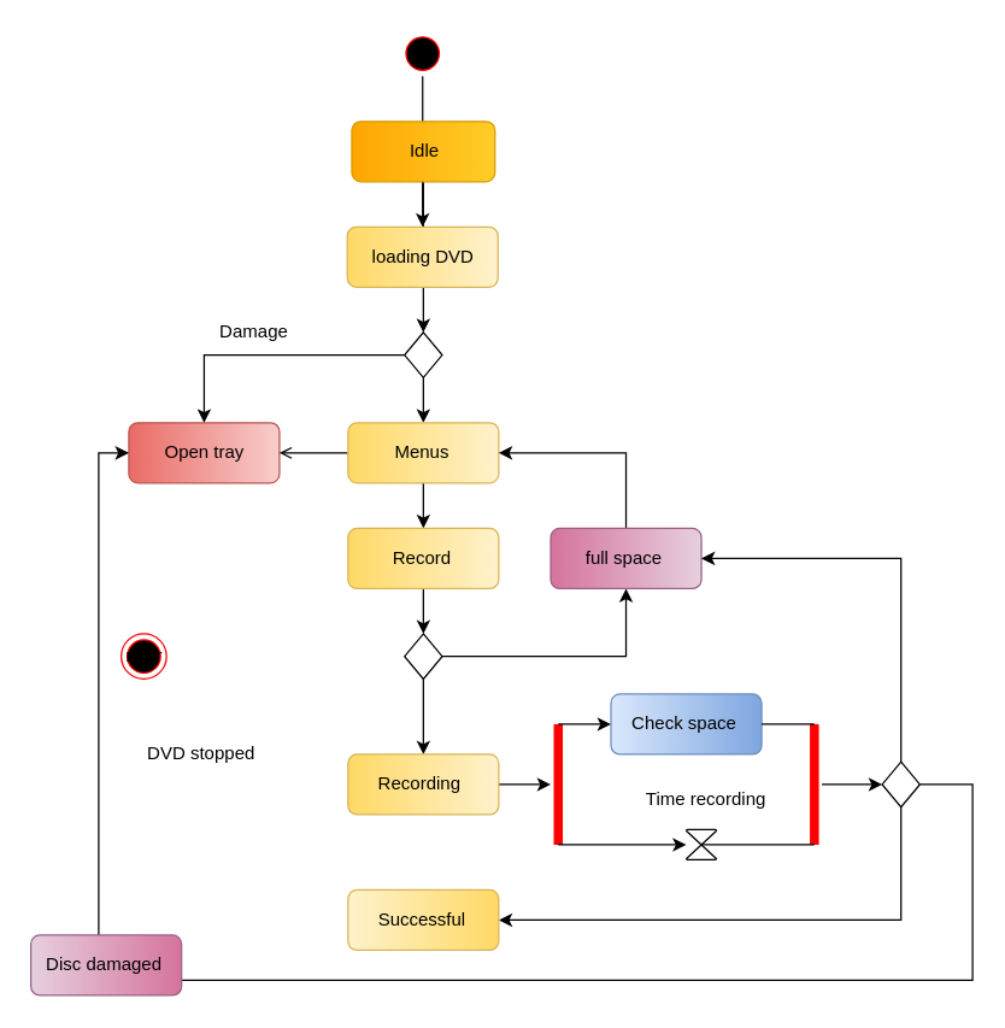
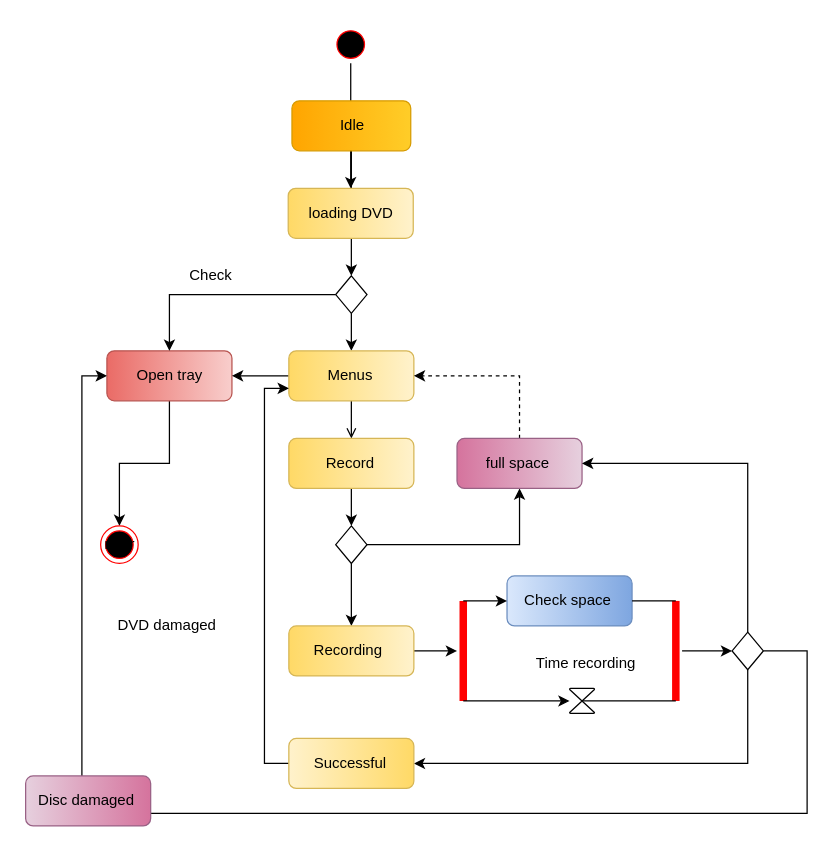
  <mxCell id="0" />
  <mxCell id="1" parent="0" />
  <mxCell id="2" value="" style="edgeStyle=orthogonalEdgeStyle;rounded=0;orthogonalLoop=1;jettySize=auto;html=1;" parent="1" source="3" target="6" edge="1"><mxGeometry relative="1" as="geometry" /></mxCell>
  <mxCell id="3" value="" style="ellipse;html=1;shape=startState;fillColor=#000000;strokeColor=#ff0000;" parent="1" vertex="1"><mxGeometry x="265" y="20" width="30" height="30" as="geometry" /></mxCell>
  <mxCell id="4" value="" style="edgeStyle=orthogonalEdgeStyle;rounded=0;orthogonalLoop=1;jettySize=auto;html=1;" parent="1" source="5" target="11" edge="1"><mxGeometry relative="1" as="geometry" /></mxCell>
  <mxCell id="5" value="Idle&lt;br&gt;" style="html=1;rotation=0;direction=west;gradientDirection=east;rounded=1;fillColor=#ffcd28;strokeColor=#d79b00;gradientColor=#ffa500;" parent="1" vertex="1"><mxGeometry x="233" y="80" width="95" height="40" as="geometry" /></mxCell>
  <mxCell id="6" value="loading DVD" style="html=1;rotation=0;direction=west;gradientDirection=east;rounded=1;gradientColor=#ffd966;fillColor=#fff2cc;strokeColor=#d6b656;" parent="1" vertex="1"><mxGeometry x="230" y="150" width="100" height="40" as="geometry" /></mxCell>
+ <mxCell id="7" style="edgeStyle=orthogonalEdgeStyle;rounded=0;orthogonalLoop=1;jettySize=auto;html=1;entryX=0.5;entryY=0;entryDx=0;entryDy=0;" parent="1" source="8" target="41" edge="1"><mxGeometry relative="1" as="geometry" /></mxCell>
  <mxCell id="8" value="Open tray" style="html=1;rotation=0;direction=west;gradientDirection=east;rounded=1;gradientColor=#ea6b66;fillColor=#f8cecc;strokeColor=#b85450;" parent="1" vertex="1"><mxGeometry x="85" y="280" width="100" height="40" as="geometry" /></mxCell>
  <mxCell id="9" style="edgeStyle=orthogonalEdgeStyle;rounded=0;orthogonalLoop=1;jettySize=auto;html=1;entryX=0.5;entryY=1;entryDx=0;entryDy=0;" parent="1" source="11" target="8" edge="1"><mxGeometry relative="1" as="geometry" /></mxCell>
  <mxCell id="10" value="" style="edgeStyle=orthogonalEdgeStyle;rounded=0;orthogonalLoop=1;jettySize=auto;html=1;" parent="1" source="11" target="14" edge="1"><mxGeometry relative="1" as="geometry" /></mxCell>
  <mxCell id="11" value="" style="rhombus;whiteSpace=wrap;html=1;rounded=0;gradientColor=none;" parent="1" vertex="1"><mxGeometry x="268" y="220" width="25" height="30" as="geometry" /></mxCell>
- <mxCell id="12" value="" style="edgeStyle=orthogonalEdgeStyle;rounded=0;orthogonalLoop=1;jettySize=auto;html=1;endArrow=open;" parent="1" source="14" target="8" edge="1"><mxGeometry relative="1" as="geometry" /></mxCell>
- <mxCell id="13" value="" style="edgeStyle=orthogonalEdgeStyle;rounded=0;orthogonalLoop=1;jettySize=auto;html=1;" parent="1" source="14" target="17" edge="1"><mxGeometry relative="1" as="geometry" /></mxCell>
+ <mxCell id="12" value="" style="edgeStyle=orthogonalEdgeStyle;rounded=0;orthogonalLoop=1;jettySize=auto;html=1;" parent="1" source="14" target="8" edge="1"><mxGeometry relative="1" as="geometry" /></mxCell>
+ <mxCell id="13" value="" style="edgeStyle=orthogonalEdgeStyle;rounded=0;orthogonalLoop=1;jettySize=auto;html=1;endArrow=open;" parent="1" source="14" target="17" edge="1"><mxGeometry relative="1" as="geometry" /></mxCell>
  <mxCell id="14" value="Menus&amp;nbsp;" style="html=1;rotation=0;direction=west;gradientDirection=east;rounded=1;gradientColor=#ffd966;fillColor=#fff2cc;strokeColor=#d6b656;" parent="1" vertex="1"><mxGeometry x="230.5" y="280" width="100" height="40" as="geometry" /></mxCell>
- <mxCell id="15" value="Damage&amp;nbsp;" style="text;html=1;strokeColor=none;fillColor=none;align=center;verticalAlign=middle;whiteSpace=wrap;rounded=0;" parent="1" vertex="1"><mxGeometry x="125" y="210" width="90" height="20" as="geometry" /></mxCell>
+ <mxCell id="15" value="Check&amp;nbsp;" style="text;html=1;strokeColor=none;fillColor=none;align=center;verticalAlign=middle;whiteSpace=wrap;rounded=0;" parent="1" vertex="1"><mxGeometry x="125" y="210" width="90" height="20" as="geometry" /></mxCell>
  <mxCell id="16" value="" style="edgeStyle=orthogonalEdgeStyle;rounded=0;orthogonalLoop=1;jettySize=auto;html=1;" parent="1" source="17" target="20" edge="1"><mxGeometry relative="1" as="geometry" /></mxCell>
  <mxCell id="17" value="Record&amp;nbsp;" style="html=1;rotation=0;direction=west;gradientDirection=east;rounded=1;gradientColor=#ffd966;fillColor=#fff2cc;strokeColor=#d6b656;" parent="1" vertex="1"><mxGeometry x="230.5" y="350" width="100" height="40" as="geometry" /></mxCell>
  <mxCell id="18" style="edgeStyle=orthogonalEdgeStyle;rounded=0;orthogonalLoop=1;jettySize=auto;html=1;" parent="1" source="20" target="22" edge="1"><mxGeometry relative="1" as="geometry" /></mxCell>
  <mxCell id="19" value="" style="edgeStyle=orthogonalEdgeStyle;rounded=0;orthogonalLoop=1;jettySize=auto;html=1;" parent="1" source="20" target="24" edge="1"><mxGeometry relative="1" as="geometry" /></mxCell>
  <mxCell id="20" value="" style="rhombus;whiteSpace=wrap;html=1;rounded=0;gradientColor=none;" parent="1" vertex="1"><mxGeometry x="268" y="420" width="25" height="30" as="geometry" /></mxCell>
- <mxCell id="21" style="edgeStyle=orthogonalEdgeStyle;rounded=0;orthogonalLoop=1;jettySize=auto;html=1;entryX=0;entryY=0.5;entryDx=0;entryDy=0;exitX=0.5;exitY=1;exitDx=0;exitDy=0;" parent="1" source="22" target="14" edge="1"><mxGeometry relative="1" as="geometry"><mxPoint x="425" y="290" as="targetPoint" /><mxPoint x="415" y="300" as="sourcePoint" /></mxGeometry></mxCell>
+ <mxCell id="21" style="edgeStyle=orthogonalEdgeStyle;rounded=0;orthogonalLoop=1;jettySize=auto;html=1;entryX=0;entryY=0.5;entryDx=0;entryDy=0;exitX=0.5;exitY=1;exitDx=0;exitDy=0;dashed=1;" parent="1" source="22" target="14" edge="1"><mxGeometry relative="1" as="geometry"><mxPoint x="425" y="290" as="targetPoint" /><mxPoint x="415" y="300" as="sourcePoint" /></mxGeometry></mxCell>
  <mxCell id="22" value="full space&amp;nbsp;" style="html=1;rotation=0;direction=west;gradientDirection=east;rounded=1;gradientColor=#d5739d;fillColor=#e6d0de;strokeColor=#996185;" parent="1" vertex="1"><mxGeometry x="365" y="350" width="100" height="40" as="geometry" /></mxCell>
  <mxCell id="23" value="" style="edgeStyle=orthogonalEdgeStyle;rounded=0;orthogonalLoop=1;jettySize=auto;html=1;" parent="1" source="24" target="26" edge="1"><mxGeometry relative="1" as="geometry" /></mxCell>
  <mxCell id="24" value="Recording&amp;nbsp;&amp;nbsp;" style="html=1;rotation=0;direction=west;gradientDirection=east;rounded=1;gradientColor=#ffd966;fillColor=#fff2cc;strokeColor=#d6b656;" parent="1" vertex="1"><mxGeometry x="230.5" y="500" width="100" height="40" as="geometry" /></mxCell>
  <mxCell id="25" value="Check space&amp;nbsp;" style="html=1;rotation=0;direction=east;gradientDirection=east;rounded=1;horizontal=1;gradientColor=#7ea6e0;fillColor=#dae8fc;strokeColor=#6c8ebf;" parent="1" vertex="1"><mxGeometry x="405" y="460" width="100" height="40" as="geometry" /></mxCell>
  <mxCell id="26" value="" style="shape=line;html=1;strokeWidth=6;strokeColor=#ff0000;rounded=0;gradientColor=none;direction=south;" parent="1" vertex="1"><mxGeometry x="365" y="480" width="10" height="80" as="geometry" /></mxCell>
  <mxCell id="27" value="" style="endArrow=classic;html=1;entryX=0;entryY=0.5;entryDx=0;entryDy=0;exitX=0;exitY=0.5;exitDx=0;exitDy=0;exitPerimeter=0;" parent="1" source="26" target="25" edge="1"><mxGeometry width="50" height="50" relative="1" as="geometry"><mxPoint x="325" y="460" as="sourcePoint" /><mxPoint x="375" y="410" as="targetPoint" /></mxGeometry></mxCell>
  <mxCell id="28" value="" style="verticalLabelPosition=bottom;verticalAlign=top;html=1;shape=mxgraph.flowchart.collate;rounded=0;gradientColor=none;" parent="1" vertex="1"><mxGeometry x="455" y="550" width="20" height="20" as="geometry" /></mxCell>
  <mxCell id="29" value="" style="endArrow=classic;html=1;exitX=1;exitY=0.5;exitDx=0;exitDy=0;exitPerimeter=0;" parent="1" source="26" target="28" edge="1"><mxGeometry width="50" height="50" relative="1" as="geometry"><mxPoint x="325" y="460" as="sourcePoint" /><mxPoint x="375" y="410" as="targetPoint" /></mxGeometry></mxCell>
  <mxCell id="30" value="" style="shape=line;html=1;strokeWidth=6;strokeColor=#ff0000;rounded=0;gradientColor=none;direction=south;" parent="1" vertex="1"><mxGeometry x="535" y="480" width="10" height="80" as="geometry" /></mxCell>
  <mxCell id="31" value="" style="endArrow=none;html=1;exitX=1;exitY=0.5;exitDx=0;exitDy=0;entryX=0;entryY=0.5;entryDx=0;entryDy=0;entryPerimeter=0;" parent="1" source="25" target="30" edge="1"><mxGeometry width="50" height="50" relative="1" as="geometry"><mxPoint x="325" y="460" as="sourcePoint" /><mxPoint x="375" y="410" as="targetPoint" /></mxGeometry></mxCell>
  <mxCell id="32" value="" style="endArrow=none;html=1;entryX=1;entryY=0.5;entryDx=0;entryDy=0;entryPerimeter=0;" parent="1" target="30" edge="1"><mxGeometry width="50" height="50" relative="1" as="geometry"><mxPoint x="465" y="560" as="sourcePoint" /><mxPoint x="375" y="410" as="targetPoint" /></mxGeometry></mxCell>
  <mxCell id="33" style="edgeStyle=orthogonalEdgeStyle;rounded=0;orthogonalLoop=1;jettySize=auto;html=1;entryX=1;entryY=0.5;entryDx=0;entryDy=0;" parent="1" source="36" target="39" edge="1"><mxGeometry relative="1" as="geometry"><Array as="points"><mxPoint x="598" y="610" /></Array></mxGeometry></mxCell>
  <mxCell id="34" style="edgeStyle=orthogonalEdgeStyle;rounded=0;orthogonalLoop=1;jettySize=auto;html=1;entryX=0;entryY=0.5;entryDx=0;entryDy=0;" parent="1" source="36" target="22" edge="1"><mxGeometry relative="1" as="geometry"><Array as="points"><mxPoint x="598" y="370" /></Array></mxGeometry></mxCell>
  <mxCell id="35" style="edgeStyle=orthogonalEdgeStyle;rounded=0;orthogonalLoop=1;jettySize=auto;html=1;entryX=1;entryY=0.5;entryDx=0;entryDy=0;" parent="1" source="36" target="8" edge="1"><mxGeometry relative="1" as="geometry"><Array as="points"><mxPoint x="645" y="520" /><mxPoint x="645" y="650" /><mxPoint x="65" y="650" /><mxPoint x="65" y="300" /></Array></mxGeometry></mxCell>
  <mxCell id="36" value="" style="rhombus;whiteSpace=wrap;html=1;rounded=0;gradientColor=none;" parent="1" vertex="1"><mxGeometry x="585" y="505" width="25" height="30" as="geometry" /></mxCell>
  <mxCell id="37" value="" style="endArrow=classic;html=1;entryX=0;entryY=0.5;entryDx=0;entryDy=0;" parent="1" target="36" edge="1"><mxGeometry width="50" height="50" relative="1" as="geometry"><mxPoint x="545" y="520" as="sourcePoint" /><mxPoint x="375" y="410" as="targetPoint" /></mxGeometry></mxCell>
+ <mxCell id="38" style="edgeStyle=orthogonalEdgeStyle;rounded=0;orthogonalLoop=1;jettySize=auto;html=1;entryX=1;entryY=0.25;entryDx=0;entryDy=0;" parent="1" source="39" target="14" edge="1"><mxGeometry relative="1" as="geometry"><Array as="points"><mxPoint x="211" y="610" /><mxPoint x="211" y="310" /></Array></mxGeometry></mxCell>
  <mxCell id="39" value="Successful&amp;nbsp;" style="html=1;rotation=0;direction=east;gradientDirection=east;rounded=1;horizontal=1;gradientColor=#ffd966;fillColor=#fff2cc;strokeColor=#d6b656;" parent="1" vertex="1"><mxGeometry x="230.5" y="590" width="100" height="40" as="geometry" /></mxCell>
  <mxCell id="40" value="Time recording&amp;nbsp;" style="text;html=1;strokeColor=none;fillColor=none;align=center;verticalAlign=middle;whiteSpace=wrap;rounded=0;" parent="1" vertex="1"><mxGeometry x="425" y="520" width="90" height="20" as="geometry" /></mxCell>
  <mxCell id="41" value="rrrrrr" style="ellipse;html=1;shape=endState;fillColor=#000000;strokeColor=#ff0000;rounded=0;" parent="1" vertex="1"><mxGeometry x="80" y="420" width="30" height="30" as="geometry" /></mxCell>
- <mxCell id="42" value="DVD stopped&amp;nbsp;" style="text;html=1;strokeColor=none;fillColor=none;align=center;verticalAlign=middle;whiteSpace=wrap;rounded=0;" parent="1" vertex="1"><mxGeometry x="90" y="490" width="90" height="20" as="geometry" /></mxCell>
+ <mxCell id="42" value="DVD damaged&amp;nbsp;" style="text;html=1;strokeColor=none;fillColor=none;align=center;verticalAlign=middle;whiteSpace=wrap;rounded=0;" parent="1" vertex="1"><mxGeometry x="90" y="490" width="90" height="20" as="geometry" /></mxCell>
  <mxCell id="43" value="Disc damaged&amp;nbsp;" style="html=1;rotation=0;direction=east;gradientDirection=east;rounded=1;horizontal=1;gradientColor=#d5739d;fillColor=#e6d0de;strokeColor=#996185;" parent="1" vertex="1"><mxGeometry x="20" y="620" width="100" height="40" as="geometry" /></mxCell>
